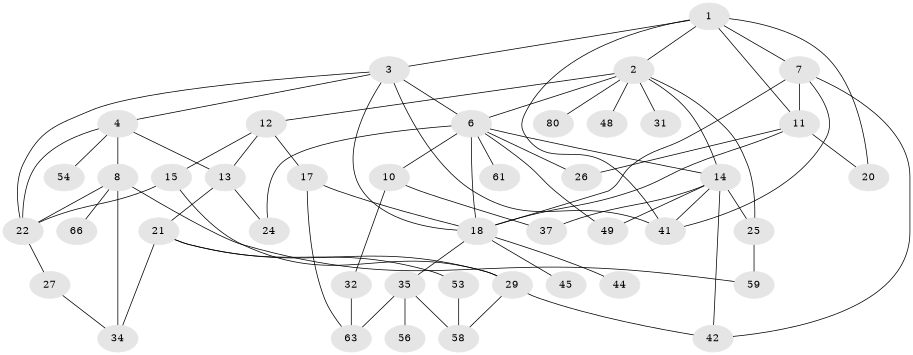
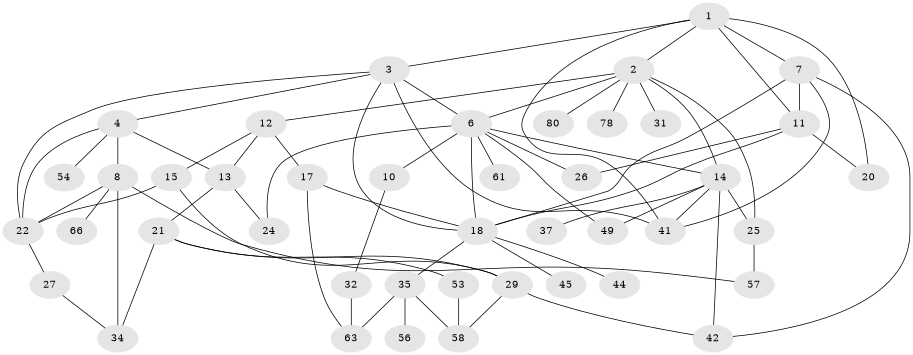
  graph {
    node [color=gray90 style=filled]
    1 [super="+52"]
    2 [super="+9"]
    3 [super="+5"]
    7 [super="+64"]
    11 [super="+57"]
    20
    41
    6 [super="+46"]
    12 [super="+19"]
    14 [super="+30"]
    25 [super="+47"]
    31
    n13 [label=80]
-   48
+   48 [label=78]
    4
    18 [super="+23"]
    22 [super="+39"]
    10
    24
    26
    49
    61
    42 [super="+55"]
    13 [super="+33"]
    15 [super="+16"]
    17 [super="+43"]
    37 [super="+50"]
-   59
+   59 [label=57]
    8 [super="+36"]
    54
    35 [super="+60"]
    44
    45
    27 [super="+51"]
    34 [super="+38"]
    66
    21 [super="+28"]
    32 [super="+67"]
    63
    29 [super="+62"]
    53
    58 [super="+65"]
    56
    1 -- 2
    1 -- 3
    1 -- 7
    1 -- 11
    1 -- 20
    1 -- 41
    2 -- 6
    2 -- 12
    2 -- 14
    2 -- 25
    2 -- 31
    2 -- n13
    2 -- 48
    3 -- 41
    3 -- 6
    3 -- 4
    3 -- 18
    3 -- 22
    7 -- 11
    7 -- 41
    7 -- 18
    7 -- 42
    11 -- 20
    11 -- 18
    11 -- 26
    6 -- 14
    6 -- 18
    6 -- 10
    6 -- 24
    6 -- 26
    6 -- 49
    6 -- 61
    12 -- 13
    12 -- 15
    12 -- 17
    14 -- 41
    14 -- 25
    14 -- 49
    14 -- 42
    14 -- 37
    25 -- 59
    4 -- 22
    4 -- 13
    4 -- 8
    4 -- 54
    18 -- 35
    18 -- 44
    18 -- 45
    22 -- 27
-   10 -- 37
    10 -- 32
    13 -- 24
    13 -- 21
    15 -- 22
    15 -- 29
    17 -- 18
    17 -- 63
    8 -- 22
    8 -- 59
    8 -- 34
    8 -- 66
    35 -- 63
    35 -- 58
    35 -- 56
    27 -- 34
    21 -- 34
    21 -- 29
    21 -- 53
    32 -- 63
    29 -- 42
    29 -- 58
    53 -- 58
  }
